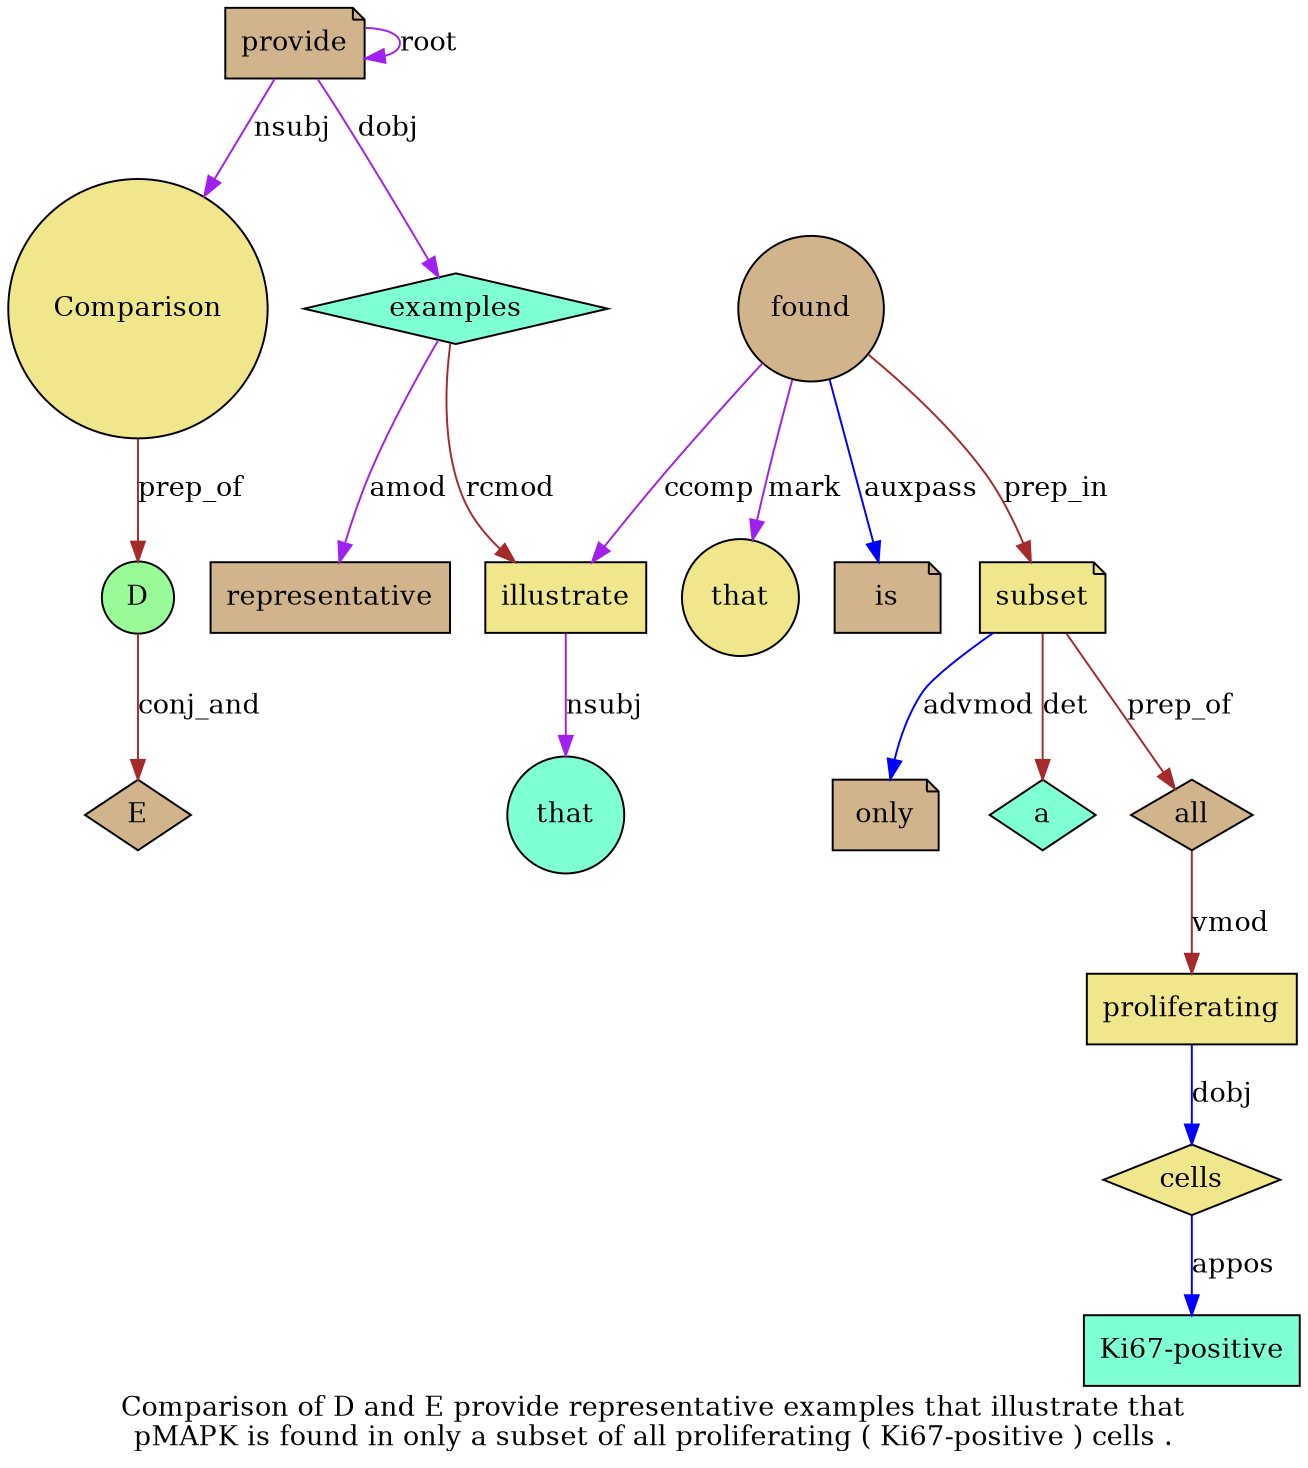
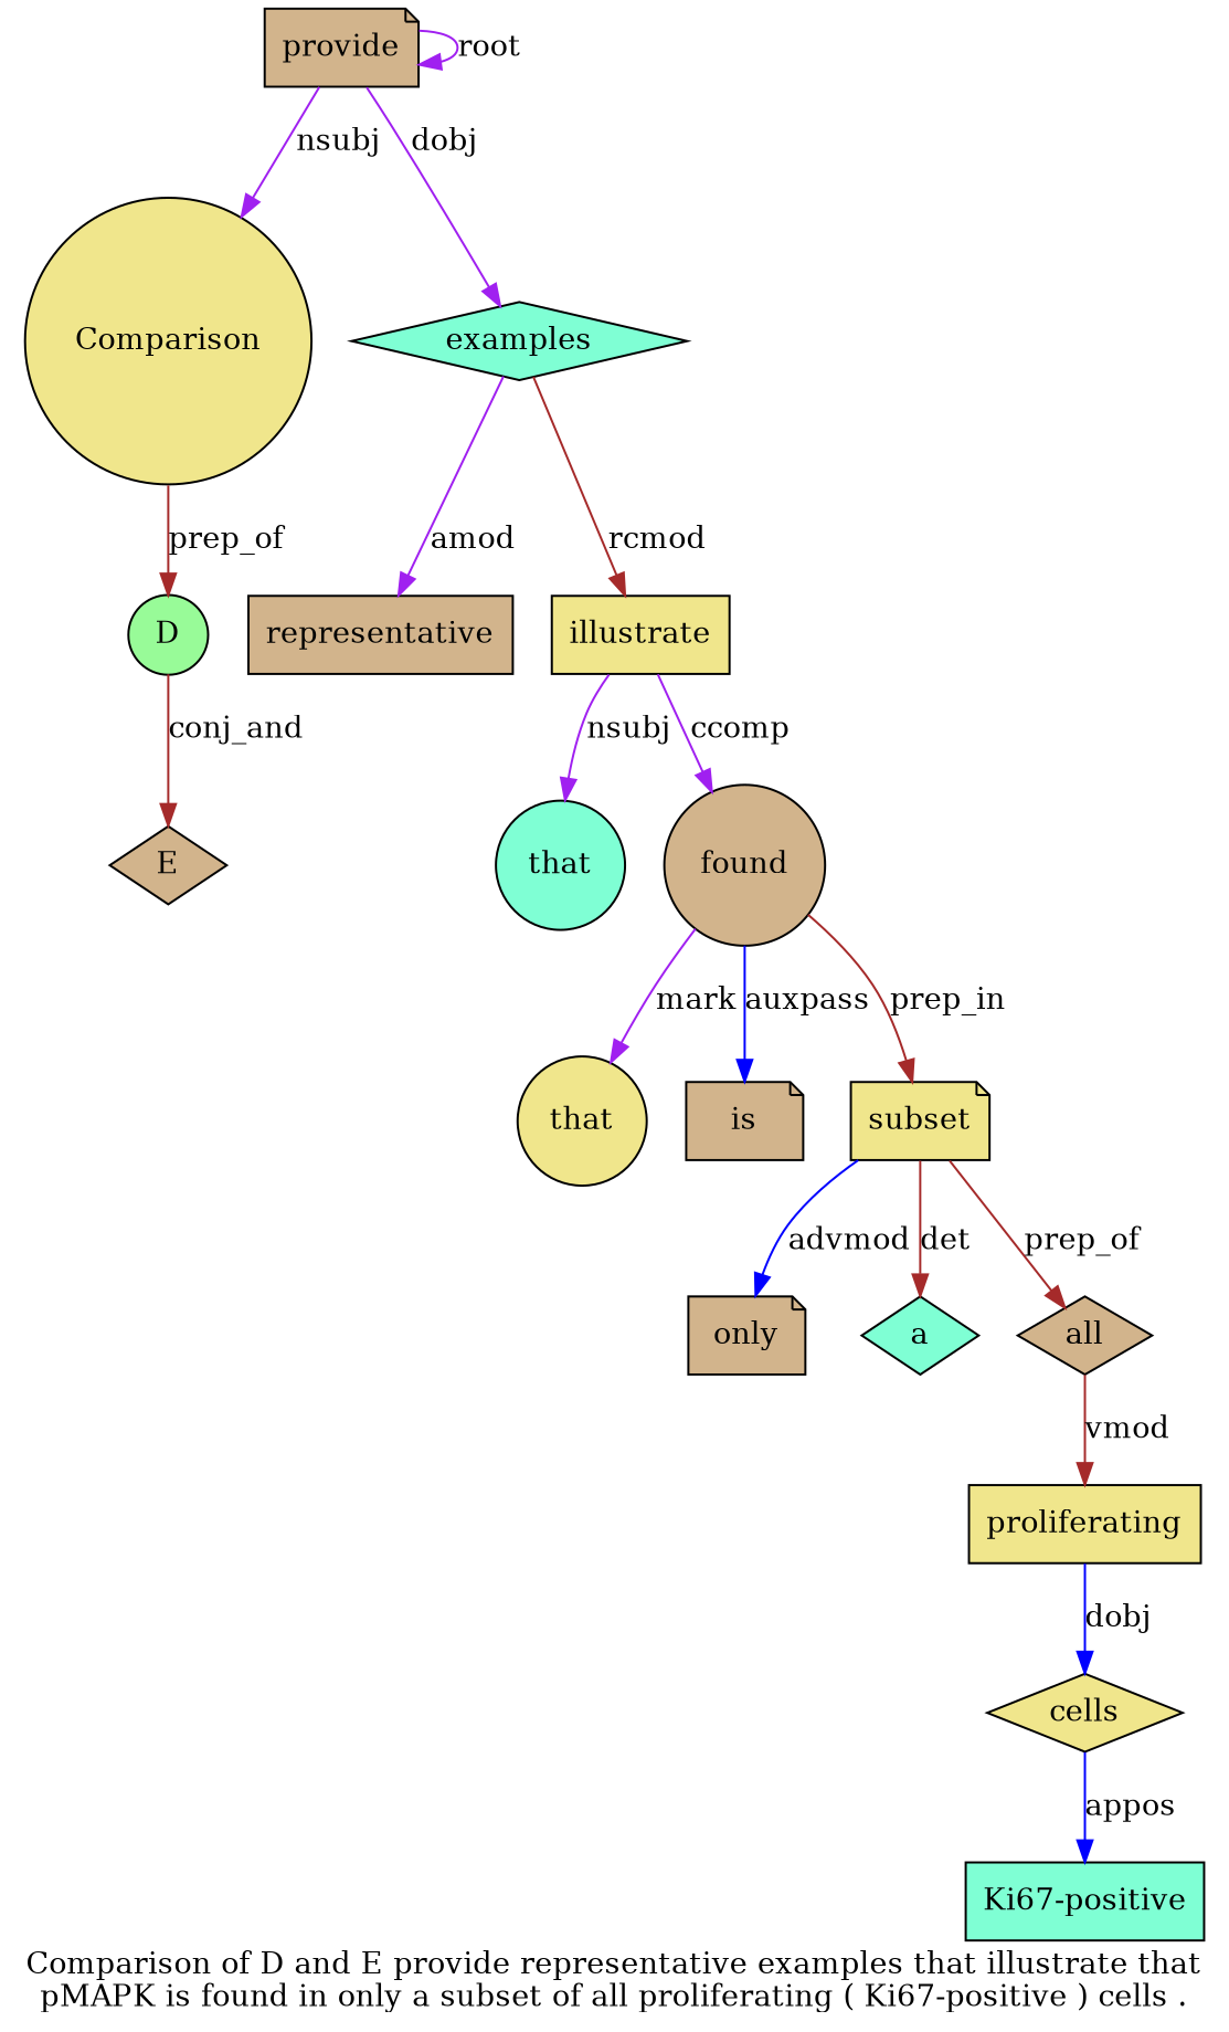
  digraph {
    label="Comparison of D and E provide representative examples that illustrate that\npMAPK is found in only a subset of all proliferating ( Ki67-positive ) cells ."
    node [fillcolor=tan shape=circle style=filled]
    edge [color=purple]
    n1 [label=provide shape=note]
    n2 [fillcolor=khaki label=Comparison]
    n3 [fillcolor=aquamarine label=examples shape=diamond]
    n4 [fillcolor=palegreen label=D]
    n5 [label=representative shape=box]
    n6 [fillcolor=khaki label=illustrate shape=box]
    n7 [label=E shape=diamond]
    n8 [fillcolor=aquamarine label=that]
    n9 [label=found]
    n10 [fillcolor=khaki label=that]
    n11 [label=is shape=note]
    n12 [fillcolor=khaki label=subset shape=note]
    n13 [label=only shape=note]
    n14 [fillcolor=aquamarine label=a shape=diamond]
    n15 [label=all shape=diamond]
    n16 [fillcolor=khaki label=proliferating shape=box]
    n17 [fillcolor=khaki label=cells shape=diamond]
    n18 [fillcolor=aquamarine label="Ki67-positive" shape=box]
    n1 -> n1 [label=root]
    n1 -> n2 [label=nsubj]
    n1 -> n3 [label=dobj]
    n2 -> n4 [color=brown label=prep_of]
    n3 -> n5 [label=amod]
    n3 -> n6 [color=brown label=rcmod]
    n4 -> n7 [color=brown label=conj_and]
    n6 -> n8 [label=nsubj]
-   n9 -> n6 [label=ccomp]
+   n6 -> n9 [label=ccomp]
    n9 -> n10 [label=mark]
    n9 -> n11 [color=blue label=auxpass]
    n9 -> n12 [color=brown label=prep_in]
    n12 -> n13 [color=blue label=advmod]
    n12 -> n14 [color=brown label=det]
    n12 -> n15 [color=brown label=prep_of]
    n15 -> n16 [color=brown label=vmod]
    n16 -> n17 [color=blue label=dobj]
    n17 -> n18 [color=blue label=appos]
  }
